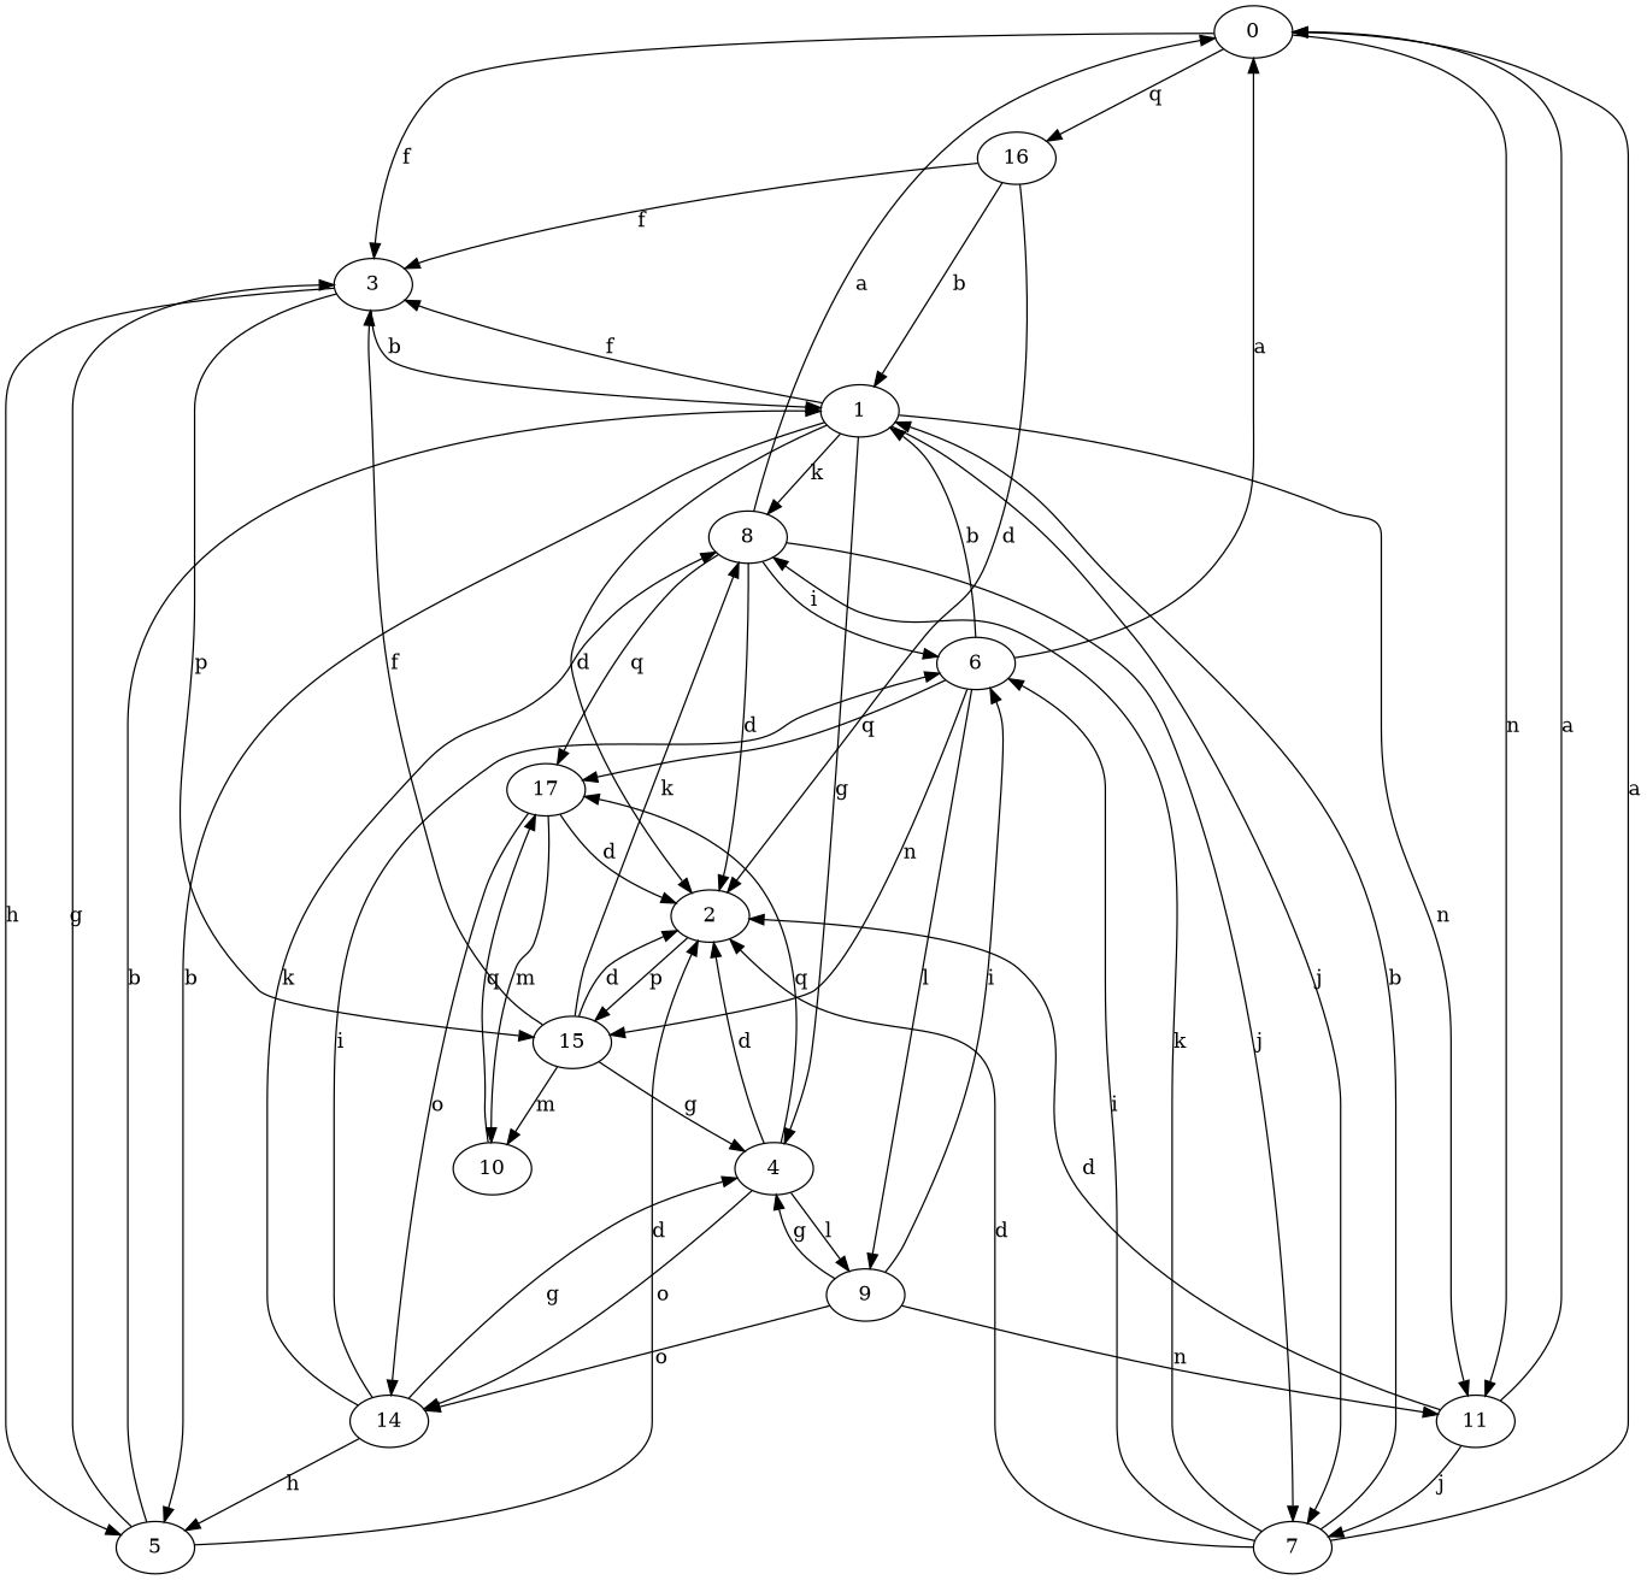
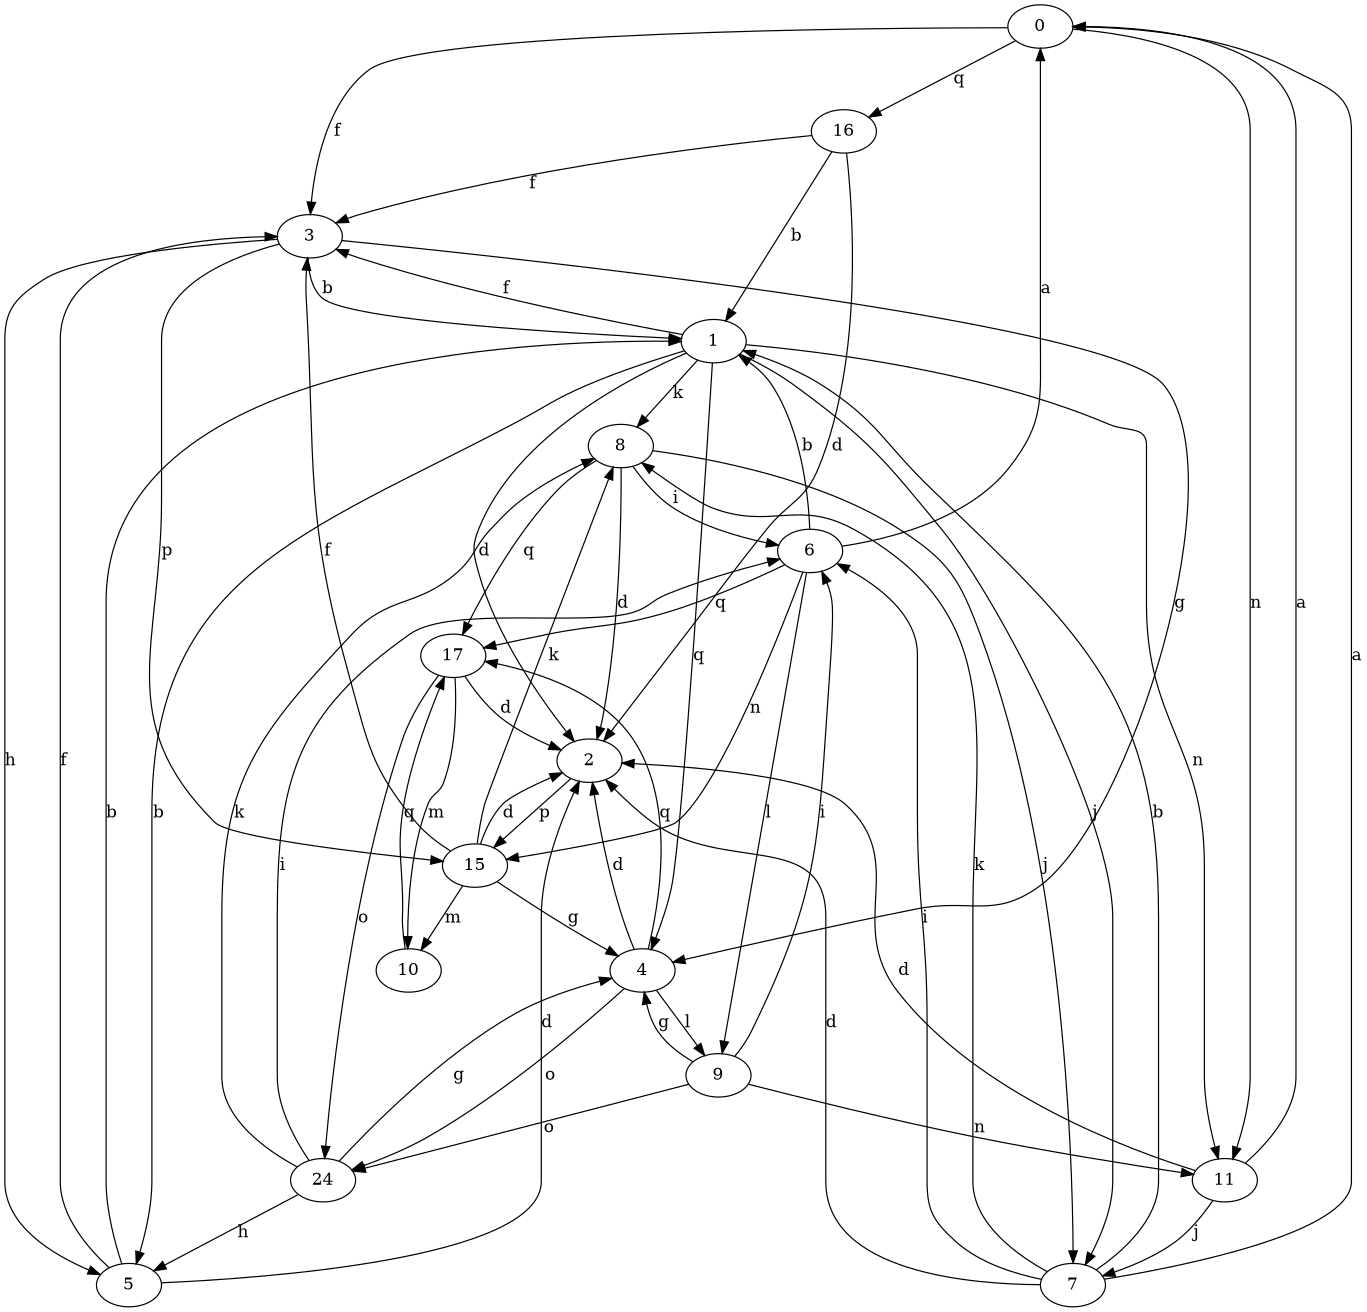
  strict digraph {
    0
    3
    11
    16
    1
    4
    5
    15
    2
    7
    8
    9
-   14
+   14 [label=24]
    17
    6
    10
    0 -> 3 [label=f]
    0 -> 11 [label=n]
    0 -> 16 [label=q]
    3 -> 1 [label=b]
+   3 -> 4 [label=g]
    3 -> 5 [label=h]
    3 -> 15 [label=p]
    11 -> 0 [label=a]
    11 -> 2 [label=d]
    11 -> 7 [label=j]
    16 -> 3 [label=f]
    16 -> 1 [label=b]
    16 -> 2 [label=d]
    1 -> 3 [label=f]
    1 -> 11 [label=n]
-   1 -> 4 [label=g]
+   1 -> 4 [label=q]
    1 -> 5 [label=b]
    1 -> 2 [label=d]
    1 -> 7 [label=j]
    1 -> 8 [label=k]
    4 -> 2 [label=d]
    4 -> 9 [label=l]
    4 -> 14 [label=o]
    4 -> 17 [label=q]
-   5 -> 3 [label=g]
+   5 -> 3 [label=f]
    5 -> 1 [label=b]
    5 -> 2 [label=d]
    15 -> 3 [label=f]
    15 -> 4 [label=g]
    15 -> 2 [label=d]
    15 -> 8 [label=k]
    15 -> 10 [label=m]
    2 -> 15 [label=p]
    7 -> 0 [label=a]
    7 -> 1 [label=b]
    7 -> 2 [label=d]
    7 -> 8 [label=k]
    7 -> 6 [label=i]
-   8 -> 0 [label=a]
    8 -> 2 [label=d]
    8 -> 7 [label=j]
    8 -> 17 [label=q]
    8 -> 6 [label=i]
    9 -> 11 [label=n]
    9 -> 4 [label=g]
    9 -> 14 [label=o]
    9 -> 6 [label=i]
    14 -> 4 [label=g]
    14 -> 5 [label=h]
    14 -> 8 [label=k]
    14 -> 6 [label=i]
    17 -> 2 [label=d]
    17 -> 14 [label=o]
    17 -> 10 [label=m]
    6 -> 0 [label=a]
    6 -> 1 [label=b]
    6 -> 15 [label=n]
    6 -> 9 [label=l]
    6 -> 17 [label=q]
    10 -> 17 [label=q]
  }
